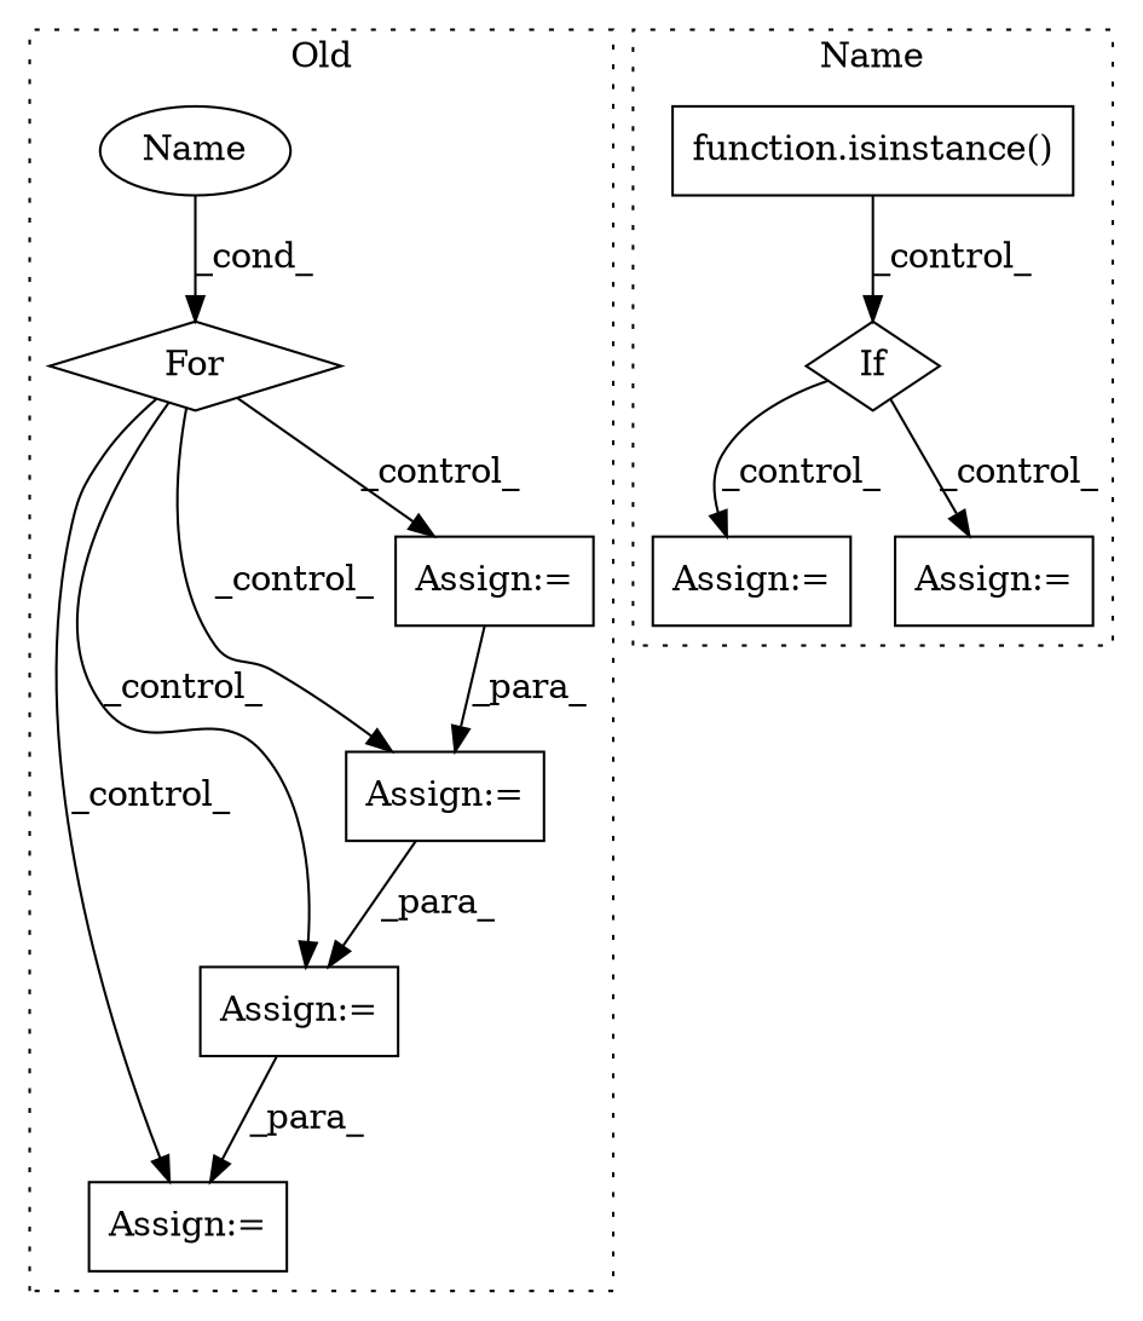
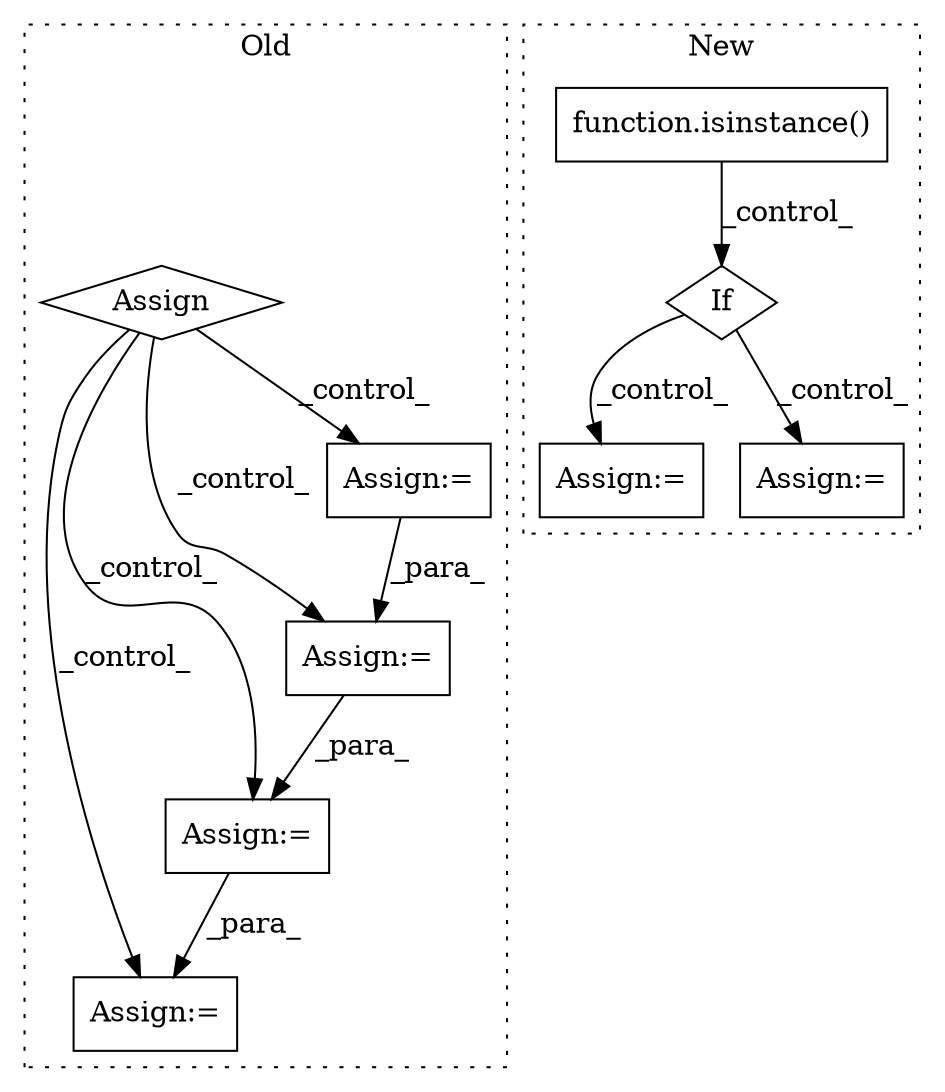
  digraph {
    node [a=68 l=3 shape=box]
-   n1 [a=107 l="4,14" label=For s="1292,1311" shape=diamond]
+   n1 [a=107 l="4,14" label=Assign s="1292,1311" shape=diamond]
    n2 [label="Assign:=" s=1543]
-   n3 [a=87 l=5 label=Name s=1296 shape=ellipse]
    n4 [label="Assign:=" s=1718]
    n5 [label="Assign:=" s=1386]
    n6 [label="Assign:=" s=1604]
    n7 [a=75 l="11,1" label="function.isinstance()" s="1723,1750"]
    n8 [a=96 label=If s=1720 shape=diamond]
    n9 [label="Assign:=" s=2016]
    n10 [label="Assign:=" s=1930]
    subgraph cluster_1 {
      label=Old
      style=dotted
      n1
      n2
-     n3
      n4
      n5
      n6
    }
    subgraph cluster_2 {
-     label=Name
+     label=New
      style=dotted
      n7
      n8
      n9
      n10
    }
    n1 -> n2 [label=_control_]
    n1 -> n4 [label=_control_]
    n1 -> n5 [label=_control_]
    n1 -> n6 [label=_control_]
    n2 -> n6 [label=_para_]
-   n3 -> n1 [label=_cond_]
    n5 -> n2 [label=_para_]
    n6 -> n4 [label=_para_]
    n7 -> n8 [label=_control_]
    n8 -> n9 [label=_control_]
    n8 -> n10 [label=_control_]
  }
